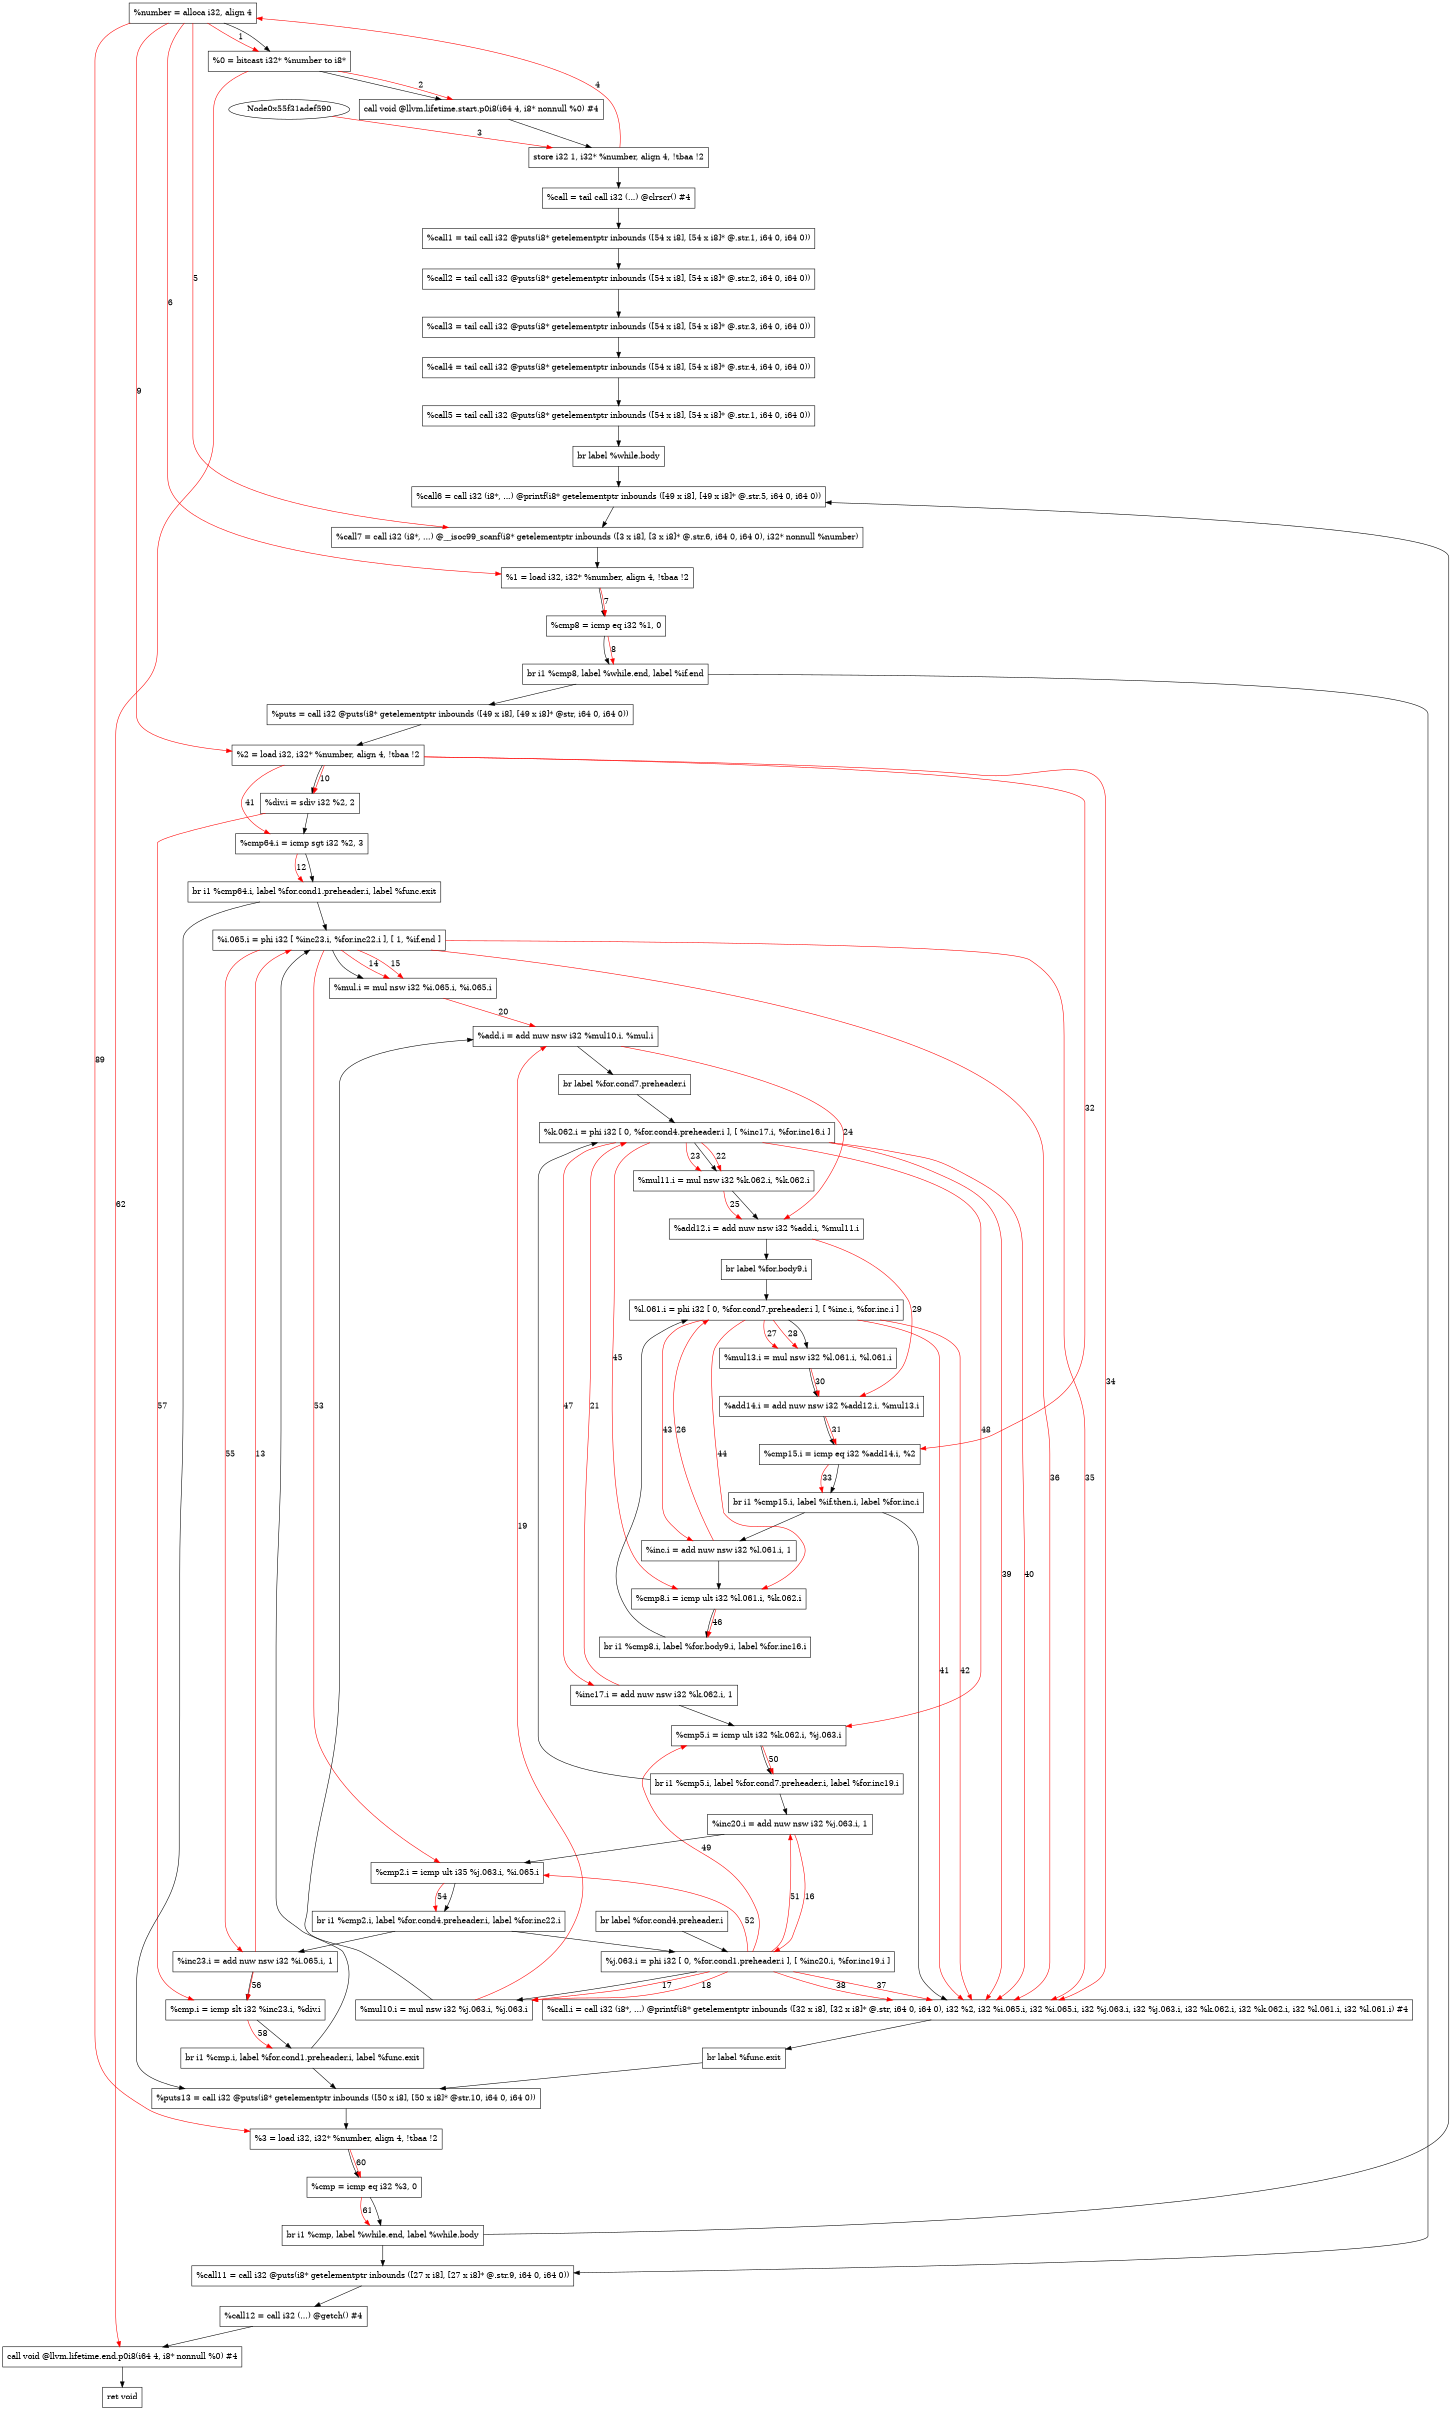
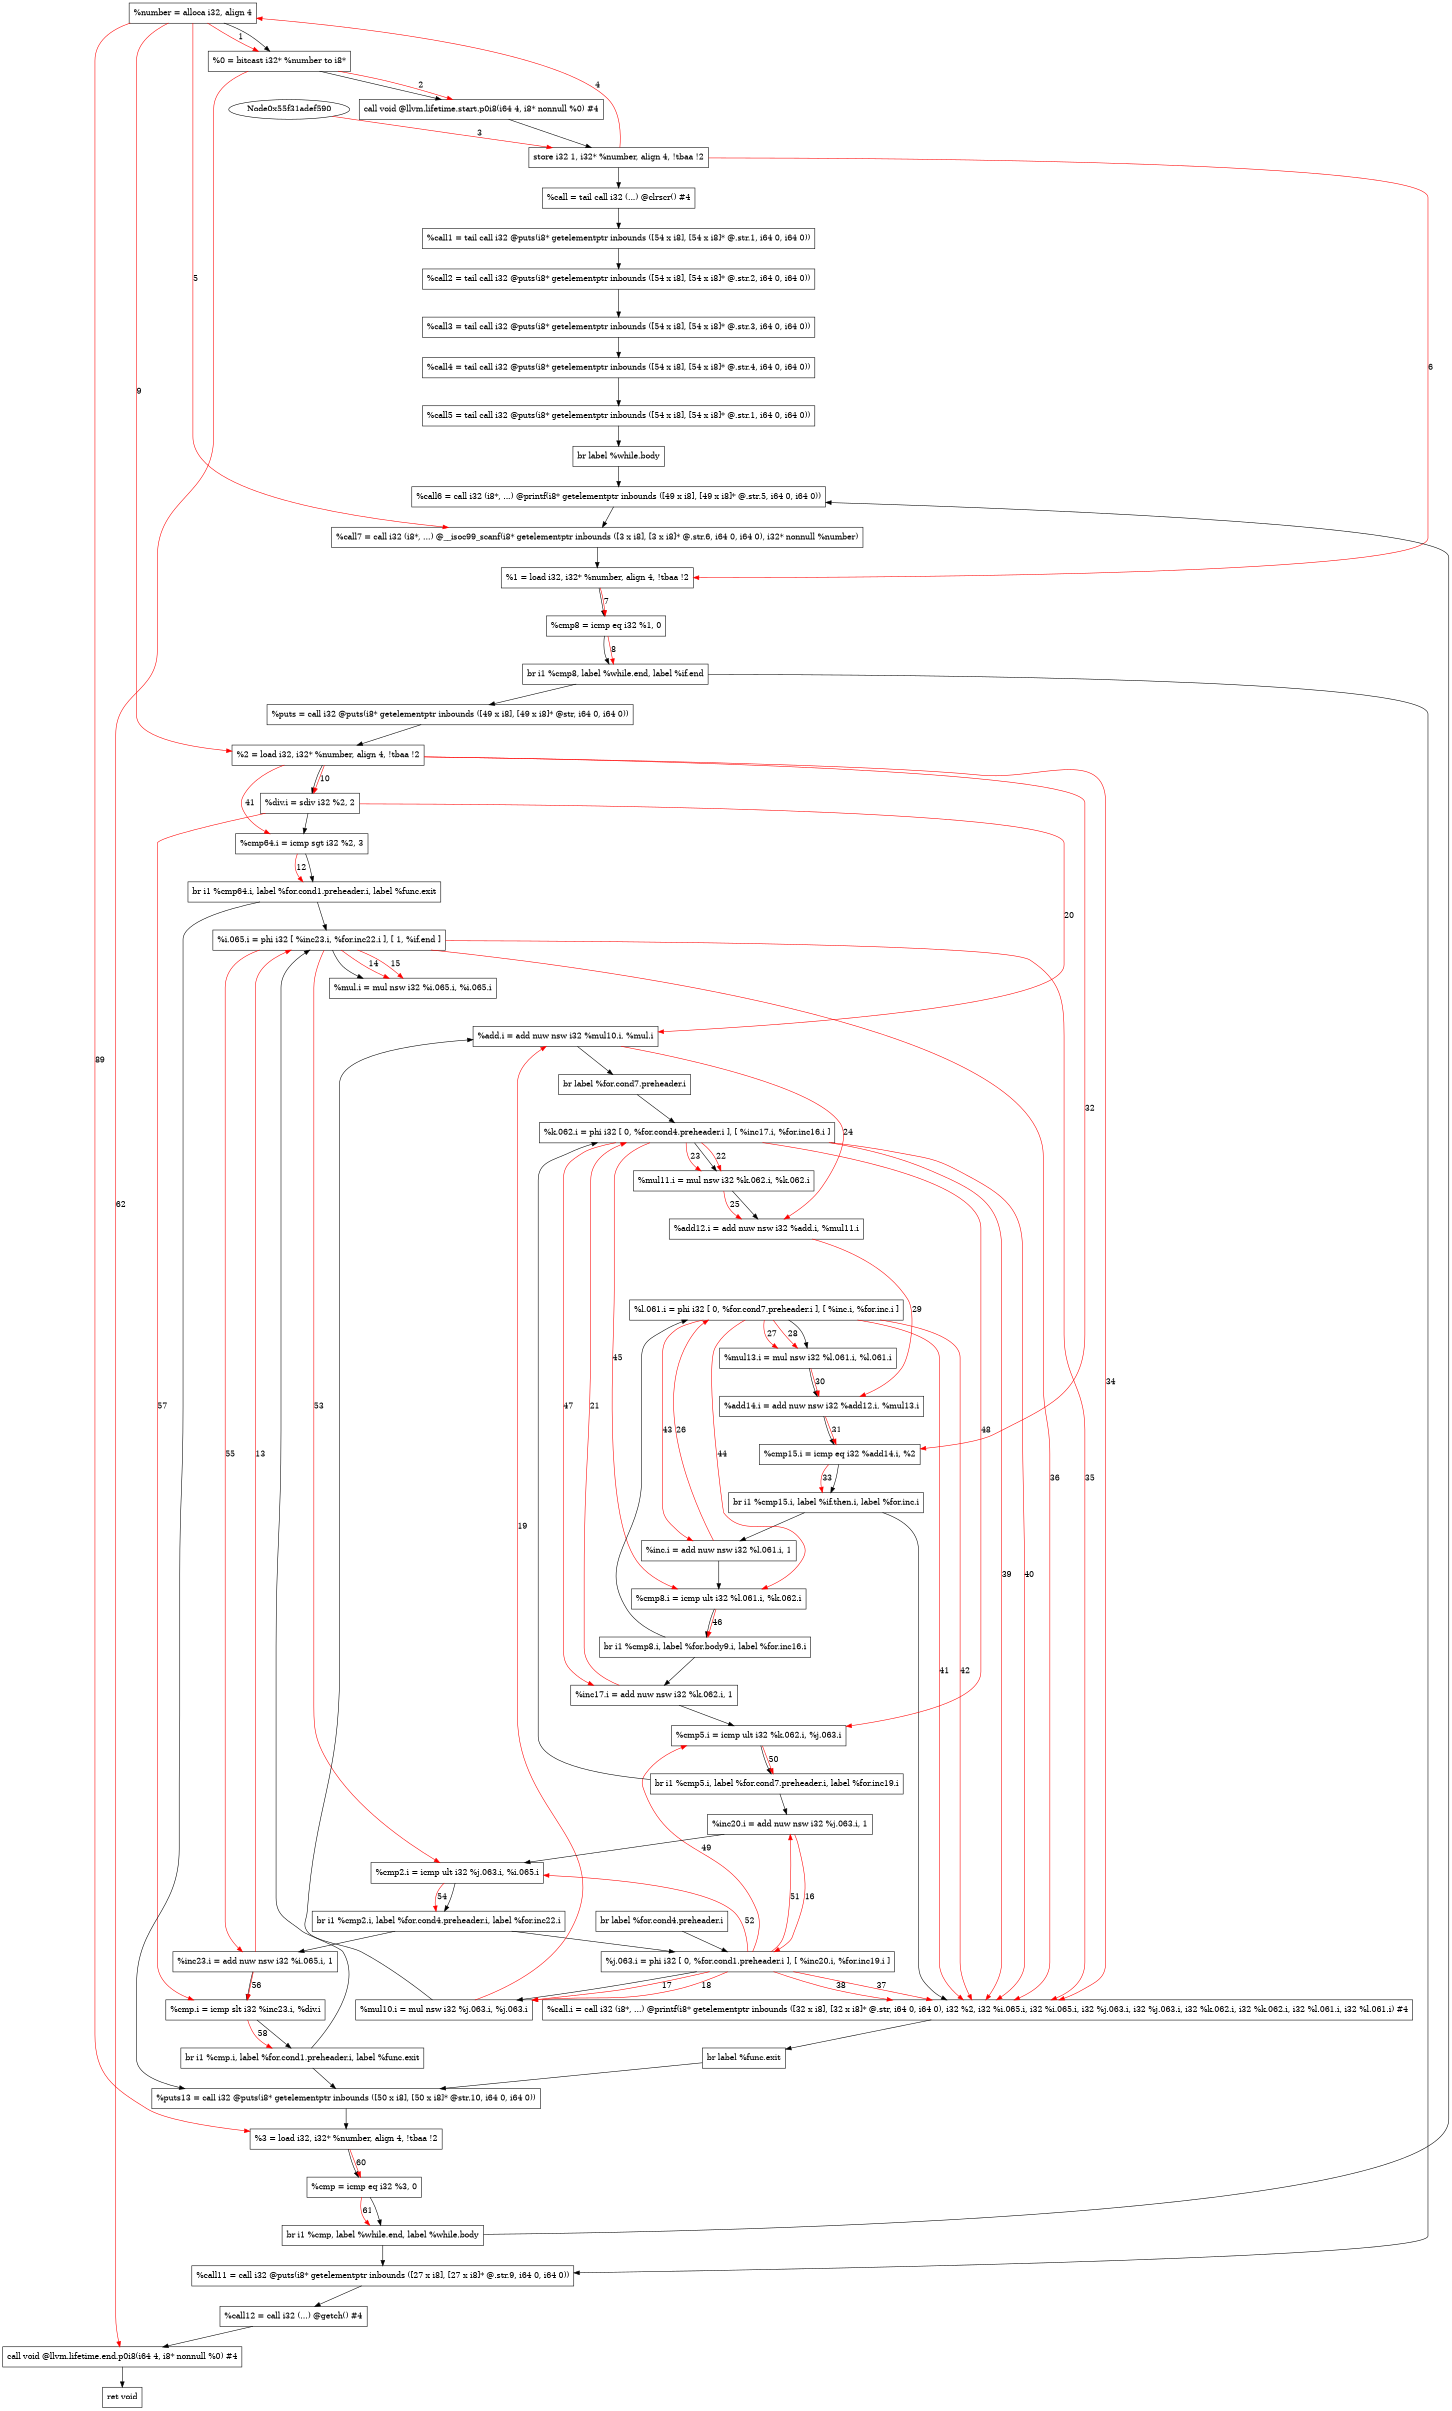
  digraph {
    node [shape=record]
    n1 [label="  %number = alloca i32, align 4"]
    n2 [label="  %0 = bitcast i32* %number to i8*"]
    n3 [label="  %call7 = call i32 (i8*, ...) @__isoc99_scanf(i8* getelementptr inbounds ([3 x i8], [3 x i8]* @.str.6, i64 0, i64 0), i32* nonnull %number)"]
    n4 [label="  %1 = load i32, i32* %number, align 4, !tbaa !2"]
    n5 [label="  %2 = load i32, i32* %number, align 4, !tbaa !2"]
    n6 [label="  %3 = load i32, i32* %number, align 4, !tbaa !2"]
    n7 [label="  call void @llvm.lifetime.start.p0i8(i64 4, i8* nonnull %0) #4"]
    n8 [label="  call void @llvm.lifetime.end.p0i8(i64 4, i8* nonnull %0) #4"]
    n9 [label="  %cmp8 = icmp eq i32 %1, 0"]
    n10 [label="  %div.i = sdiv i32 %2, 2"]
    n11 [label="  %cmp64.i = icmp sgt i32 %2, 3"]
    n12 [label="  %cmp15.i = icmp eq i32 %add14.i, %2"]
    n13 [label="  %call.i = call i32 (i8*, ...) @printf(i8* getelementptr inbounds ([32 x i8], [32 x i8]* @.str, i64 0, i64 0), i32 %2, i32 %i.065.i, i32 %i.065.i, i32 %j.063.i, i32 %j.063.i, i32 %k.062.i, i32 %k.062.i, i32 %l.061.i, i32 %l.061.i) #4"]
    n14 [label="  %cmp = icmp eq i32 %3, 0"]
    n15 [label="  store i32 1, i32* %number, align 4, !tbaa !2"]
    n16 [label="  ret void"]
    n17 [label="  %call = tail call i32 (...) @clrscr() #4"]
    n18 [label="  %call1 = tail call i32 @puts(i8* getelementptr inbounds ([54 x i8], [54 x i8]* @.str.1, i64 0, i64 0))"]
    n19 [label="  %call2 = tail call i32 @puts(i8* getelementptr inbounds ([54 x i8], [54 x i8]* @.str.2, i64 0, i64 0))"]
    n20 [label="  %call3 = tail call i32 @puts(i8* getelementptr inbounds ([54 x i8], [54 x i8]* @.str.3, i64 0, i64 0))"]
    n21 [label="  %call4 = tail call i32 @puts(i8* getelementptr inbounds ([54 x i8], [54 x i8]* @.str.4, i64 0, i64 0))"]
    n22 [label="  %call5 = tail call i32 @puts(i8* getelementptr inbounds ([54 x i8], [54 x i8]* @.str.1, i64 0, i64 0))"]
    n23 [label="  br label %while.body"]
    n24 [label="  %call6 = call i32 (i8*, ...) @printf(i8* getelementptr inbounds ([49 x i8], [49 x i8]* @.str.5, i64 0, i64 0))"]
    n25 [label="  br i1 %cmp8, label %while.end, label %if.end"]
    n26 [label="  %puts = call i32 @puts(i8* getelementptr inbounds ([49 x i8], [49 x i8]* @str, i64 0, i64 0))"]
    n27 [label="  %call11 = call i32 @puts(i8* getelementptr inbounds ([27 x i8], [27 x i8]* @.str.9, i64 0, i64 0))"]
    n28 [label="  %call12 = call i32 (...) @getch() #4"]
    n29 [label="  %cmp.i = icmp slt i32 %inc23.i, %div.i"]
    n30 [label="  br i1 %cmp64.i, label %for.cond1.preheader.i, label %func.exit"]
    n31 [label="  br i1 %cmp15.i, label %if.then.i, label %for.inc.i"]
    n32 [label="  br label %func.exit"]
    n33 [label="  br i1 %cmp.i, label %for.cond1.preheader.i, label %func.exit"]
    n34 [label="  %i.065.i = phi i32 [ %inc23.i, %for.inc22.i ], [ 1, %if.end ]"]
    n35 [label="  %puts13 = call i32 @puts(i8* getelementptr inbounds ([50 x i8], [50 x i8]* @str.10, i64 0, i64 0))"]
    n36 [label="  %mul.i = mul nsw i32 %i.065.i, %i.065.i"]
-   n37 [label="%cmp2.i = icmp ult i35 %j.063.i, %i.065.i"]
+   n37 [label="  %cmp2.i = icmp ult i32 %j.063.i, %i.065.i"]
    n38 [label="  %inc23.i = add nuw nsw i32 %i.065.i, 1"]
    n39 [label="  %add.i = add nuw nsw i32 %mul10.i, %mul.i"]
    n40 [label="  br i1 %cmp2.i, label %for.cond4.preheader.i, label %for.inc22.i"]
    n41 [label="  br label %for.cond4.preheader.i"]
    n42 [label="  %j.063.i = phi i32 [ 0, %for.cond1.preheader.i ], [ %inc20.i, %for.inc19.i ]"]
    n43 [label="  br label %for.cond7.preheader.i"]
    n44 [label="  %add12.i = add nuw nsw i32 %add.i, %mul11.i"]
    n45 [label="  %mul10.i = mul nsw i32 %j.063.i, %j.063.i"]
    n46 [label="  %cmp5.i = icmp ult i32 %k.062.i, %j.063.i"]
    n47 [label="  %inc20.i = add nuw nsw i32 %j.063.i, 1"]
    n48 [label="  br i1 %cmp5.i, label %for.cond7.preheader.i, label %for.inc19.i"]
    n49 [label="  %k.062.i = phi i32 [ 0, %for.cond4.preheader.i ], [ %inc17.i, %for.inc16.i ]"]
-   n50 [label="  br label %for.body9.i"]
    n51 [label="  %add14.i = add nuw nsw i32 %add12.i, %mul13.i"]
    n52 [label="  %mul11.i = mul nsw i32 %k.062.i, %k.062.i"]
    n53 [label="  %cmp8.i = icmp ult i32 %l.061.i, %k.062.i"]
    n54 [label="  %inc17.i = add nuw nsw i32 %k.062.i, 1"]
    n55 [label="  br i1 %cmp8.i, label %for.body9.i, label %for.inc16.i"]
    n56 [label="  %l.061.i = phi i32 [ 0, %for.cond7.preheader.i ], [ %inc.i, %for.inc.i ]"]
    n57 [label="  %mul13.i = mul nsw i32 %l.061.i, %l.061.i"]
    n58 [label="  %inc.i = add nuw nsw i32 %l.061.i, 1"]
    n59 [label="  br i1 %cmp, label %while.end, label %while.body"]
    Node0x55f31adef590 [shape=""]
    n1 -> n2
    n1 -> n2 [color=red label=1]
    n1 -> n3 [color=red label=5]
-   n1 -> n4 [color=red label=6]
+   n15 -> n4 [color=red label=6]
    n1 -> n5 [color=red label=9]
    n1 -> n6 [color=red label=89]
    n2 -> n7
    n2 -> n7 [color=red label=2]
    n2 -> n8 [color=red label=62]
    n3 -> n4
    n4 -> n9
    n4 -> n9 [color=red label=7]
    n5 -> n10
    n5 -> n10 [color=red label=10]
    n5 -> n11 [color=red label=41]
    n5 -> n12 [color=red label=32]
    n5 -> n13 [color=red label=34]
    n6 -> n14
    n6 -> n14 [color=red label=60]
    n7 -> n15
    n8 -> n16
    n9 -> n25
    n9 -> n25 [color=red label=8]
    n10 -> n11
    n10 -> n29 [color=red label=57]
    n11 -> n30
    n11 -> n30 [color=red label=12]
    n12 -> n31
    n12 -> n31 [color=red label=33]
    n13 -> n32
    n14 -> n59
    n14 -> n59 [color=red label=61]
    n15 -> n1 [color=red label=4]
    n15 -> n17
    n17 -> n18
    n18 -> n19
    n19 -> n20
    n20 -> n21
    n21 -> n22
    n22 -> n23
    n23 -> n24
    n24 -> n3
    n25 -> n26
    n25 -> n27
    n26 -> n5
    n27 -> n28
    n28 -> n8
    n29 -> n33
    n29 -> n33 [color=red label=58]
    n30 -> n34
    n30 -> n35
    n31 -> n13
    n31 -> n58
    n32 -> n35
    n33 -> n34
    n33 -> n35
    n34 -> n13 [color=red label=35]
    n34 -> n13 [color=red label=36]
    n34 -> n36
    n34 -> n36 [color=red label=14]
    n34 -> n36 [color=red label=15]
    n34 -> n37 [color=red label=53]
    n34 -> n38 [color=red label=55]
    n35 -> n6
-   n36 -> n39 [color=red label=20]
+   n10 -> n39 [color=red label=20]
    n37 -> n40
    n37 -> n40 [color=red label=54]
    n38 -> n29
    n38 -> n29 [color=red label=56]
    n38 -> n34 [color=red label=13]
    n39 -> n43
    n39 -> n44 [color=red label=24]
    n40 -> n38
    n40 -> n42
    n41 -> n42
    n42 -> n13 [color=red label=37]
    n42 -> n13 [color=red label=38]
    n42 -> n37 [color=red label=52]
    n42 -> n45
    n42 -> n45 [color=red label=17]
    n42 -> n45 [color=red label=18]
    n42 -> n46 [color=red label=49]
    n42 -> n47 [color=red label=51]
    n43 -> n49
-   n44 -> n50
    n44 -> n51 [color=red label=29]
    n45 -> n39
    n45 -> n39 [color=red label=19]
    n46 -> n48
    n46 -> n48 [color=red label=50]
    n47 -> n37
    n47 -> n42 [color=red label=16]
    n48 -> n47
    n48 -> n49
    n49 -> n13 [color=red label=39]
    n49 -> n13 [color=red label=40]
    n49 -> n46 [color=red label=48]
    n49 -> n52
    n49 -> n52 [color=red label=22]
    n49 -> n52 [color=red label=23]
    n49 -> n53 [color=red label=45]
    n49 -> n54 [color=red label=47]
-   n50 -> n56
    n51 -> n12
    n51 -> n12 [color=red label=31]
    n52 -> n44
    n52 -> n44 [color=red label=25]
    n53 -> n55
    n53 -> n55 [color=red label=46]
    n54 -> n46
    n54 -> n49 [color=red label=21]
+   n55 -> n54
    n55 -> n56
    n56 -> n13 [color=red label=41]
    n56 -> n13 [color=red label=42]
    n56 -> n53 [color=red label=44]
    n56 -> n57
    n56 -> n57 [color=red label=27]
    n56 -> n57 [color=red label=28]
    n56 -> n58 [color=red label=43]
    n57 -> n51
    n57 -> n51 [color=red label=30]
    n58 -> n53
    n58 -> n56 [color=red label=26]
    n59 -> n24
    n59 -> n27
    Node0x55f31adef590 -> n15 [color=red label=3]
  }
